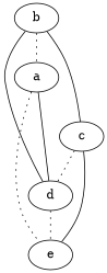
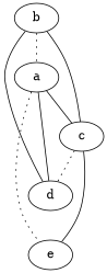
  graph {
    fontname="DejaVu Serif"
    node [fontname="DejaVu Serif"]
    edge [fontname="DejaVu Serif"]
    a
    c
    d
    e
    b
+   a -- c
    a -- d
    a -- e [style=dotted]
    c -- d [style=dotted]
    c -- e [style=solid]
-   d -- e [style=dotted]
    b -- a [style=dotted]
    b -- c
    b -- d
  }
